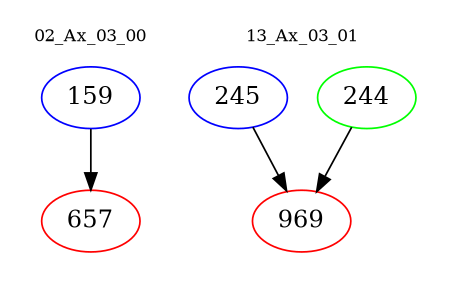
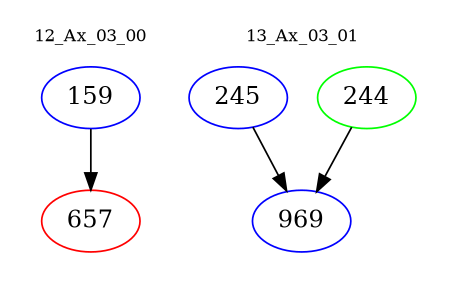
  digraph {
    fontname="DejaVu Serif"
    node [color=blue fontname="DejaVu Serif"]
    edge [color=black fontname="DejaVu Serif"]
    n1 [label=159]
    n2 [color=red label=657]
    n3 [color=green label=244]
    n4 [label=245]
-   n5 [color=red label=969]
+   n5 [label=969]
    subgraph cluster_1 {
      color=white
      fontsize=10
-     label="02_Ax_03_00"
+     label="12_Ax_03_00"
      n1
      n2
    }
    subgraph cluster_2 {
      color=white
      fontsize=10
      label="13_Ax_03_01"
      n3
      n4
      n5
    }
    n1 -> n2
    n3 -> n5
    n4 -> n5
  }
